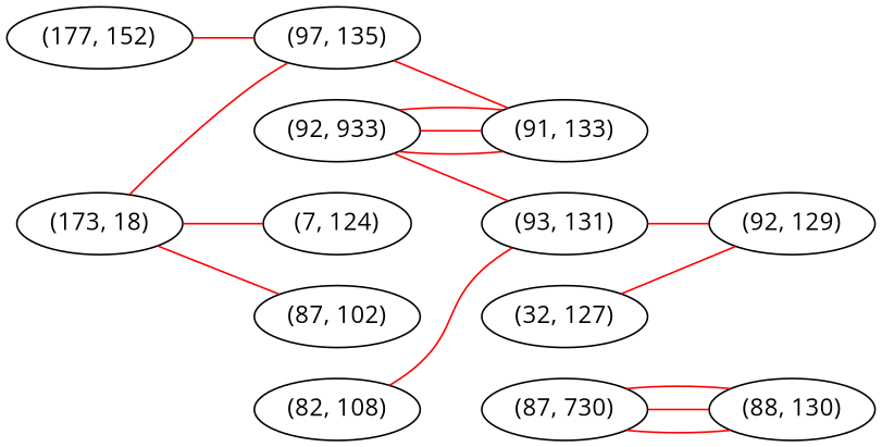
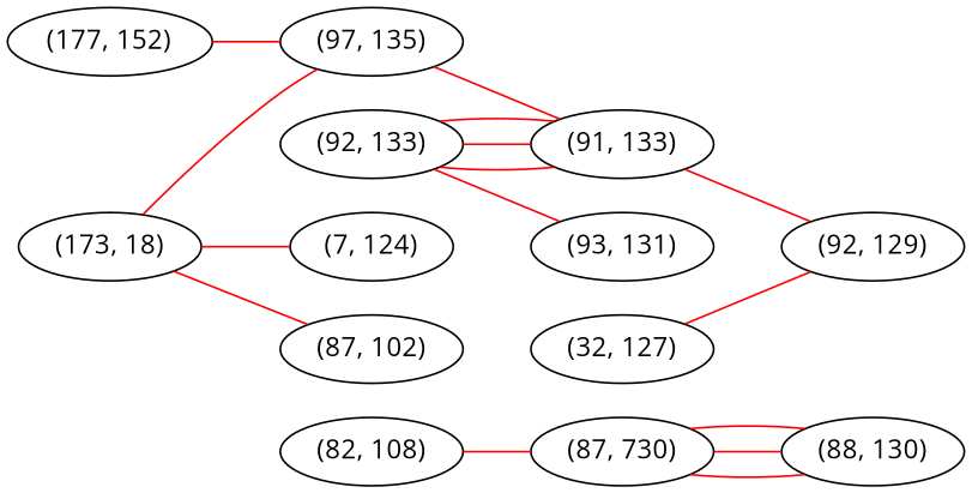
  graph {
    fontname="Open Sans"
    rankdir=LR
    node [fontname="Open Sans"]
    edge [color=red fontname="Open Sans" weight=1]
-   "(92, 133)" [label="(92, 933)"]
+   "(92, 133)"
    "(93, 131)"
    n3 [label="(91, 133)"]
    "(92, 129)"
    n5 [label="(32, 127)"]
    n6 [label="(87, 730)"]
    "(82, 108)"
    "(88, 130)"
    "(177, 152)"
    "(97, 135)"
    "(173, 18)"
    "(7, 124)"
    "(87, 102)"
    "(92, 133)" -- "(93, 131)"
    "(92, 133)" -- n3
    "(92, 133)" -- n3
    "(92, 133)" -- n3
-   "(93, 131)" -- "(92, 129)"
+   n3 -- "(92, 129)"
    n5 -- "(92, 129)"
    n6 -- "(88, 130)"
    n6 -- "(88, 130)"
    n6 -- "(88, 130)"
-   "(82, 108)" -- "(93, 131)"
+   "(82, 108)" -- n6
    "(177, 152)" -- "(97, 135)"
    "(97, 135)" -- n3
    "(173, 18)" -- "(97, 135)"
    "(173, 18)" -- "(7, 124)"
    "(173, 18)" -- "(87, 102)"
  }
